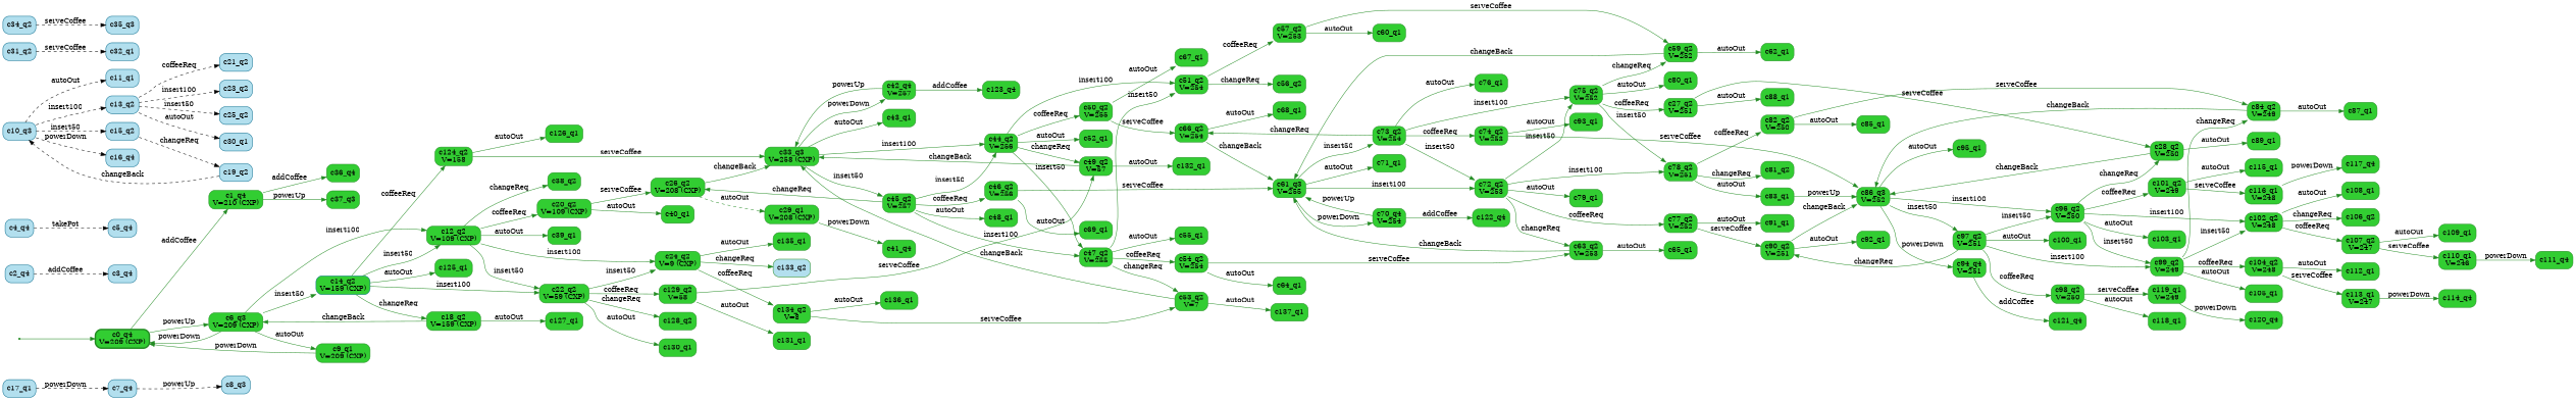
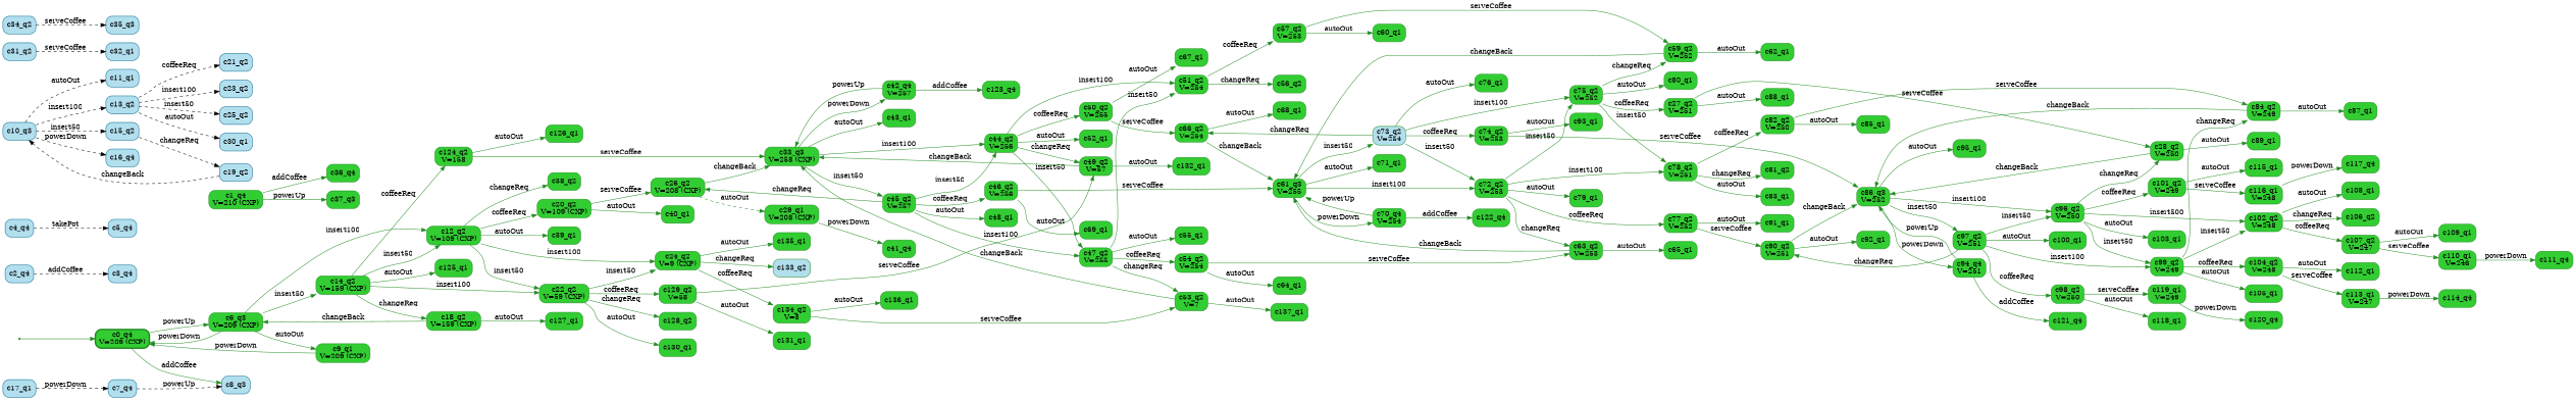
  digraph {
    rankdir=LR
    node [color=forestgreen shape=box fillcolor=limegreen style="rounded, filled"]
    edge [color=forestgreen]
    __invisible__ [shape=point fillcolor="" style=""]
    n2 [label="c0_q4\nV=209 (CXP)" penwidth=3]
    n3 [label="c1_q4\nV=210 (CXP)"]
    n4 [label="c6_q3\nV=209 (CXP)"]
    n5 [label=c36_q4]
    n6 [label=c37_q3]
    n7 [label="c9_q1\nV=209 (CXP)"]
    n8 [label="c12_q2\nV=109 (CXP)"]
-   n9 [color=deepskyblue4 label="c14_q2\nV=159 (CXP)"]
+   n9 [label="c14_q2\nV=159 (CXP)"]
    n10 [label="c20_q2\nV=109 (CXP)"]
    n11 [label=c38_q2]
    n12 [label="c24_q2\nV=9 (CXP)"]
    n13 [label="c22_q2\nV=59 (CXP)"]
    n14 [label=c39_q1]
    n15 [label="c18_q2\nV=159 (CXP)"]
    n16 [label="c124_q2\nV=158"]
    n17 [label=c125_q1]
    n18 [label="c26_q2\nV=208 (CXP)"]
    n19 [label=c40_q1]
    n20 [fillcolor=lightblue2 label=c133_q2]
    n21 [label="c134_q2\nV=8"]
    n22 [label=c135_q1]
    n23 [label=c128_q2]
    n24 [label="c129_q2\nV=58"]
    n25 [label=c130_q1]
    n26 [label="c29_q1\nV=208 (CXP)"]
    n27 [label="c33_q3\nV=258 (CXP)"]
    n28 [label=c41_q4]
    n29 [label="c42_q4\nV=257"]
    n30 [label=c43_q1]
    n31 [label="c44_q2\nV=256"]
    n32 [label="c45_q2\nV=257"]
    n33 [label=c123_q4]
    n34 [label="c49_q2\nV=57"]
    n35 [label="c50_q2\nV=255"]
    n36 [label="c51_q2\nV=254"]
    n37 [label="c47_q2\nV=255"]
    n38 [label=c52_q1]
    n39 [label="c46_q2\nV=256"]
    n40 [label=c48_q1]
    n41 [label=c132_q1]
    n42 [label="c66_q2\nV=254"]
    n43 [label=c67_q1]
    n44 [label=c56_q2]
    n45 [label="c57_q2\nV=253"]
    n46 [label="c53_q2\nV=7"]
    n47 [label="c54_q2\nV=254"]
    n48 [label=c55_q1]
    n49 [label="c61_q3\nV=255"]
    n50 [label=c68_q1]
    n51 [label="c70_q4\nV=254"]
    n52 [label=c71_q1]
    n53 [label="c72_q2\nV=253"]
-   n54 [label="c73_q2\nV=254"]
+   n54 [fillcolor=lightblue2 label="c73_q2\nV=254"]
    n55 [label=c122_q4]
    n56 [label="c63_q2\nV=253"]
    n57 [label="c77_q2\nV=252"]
    n58 [label="c78_q2\nV=251"]
    n59 [label="c75_q2\nV=252"]
    n60 [label=c79_q1]
    n61 [label="c74_q2\nV=253"]
    n62 [label=c76_q1]
    n63 [label=c65_q1]
    n64 [label="c90_q2\nV=251"]
    n65 [label=c91_q1]
    n66 [label=c81_q2]
    n67 [label="c82_q2\nV=250"]
    n68 [label=c83_q1]
    n69 [label="c59_q2\nV=252"]
    n70 [label="c27_q2\nV=251"]
    n71 [label=c80_q1]
    n72 [label="c86_q3\nV=252"]
    n73 [label=c92_q1]
    n74 [label="c94_q4\nV=251"]
    n75 [label=c95_q1]
    n76 [label="c96_q2\nV=250"]
    n77 [label="c97_q2\nV=251"]
    n78 [label=c121_q4]
    n79 [label="c28_q2\nV=250"]
    n80 [label="c101_q2\nV=249"]
    n81 [label="c102_q2\nV=248"]
    n82 [label="c99_q2\nV=249"]
    n83 [label=c103_q1]
    n84 [label="c98_q2\nV=250"]
    n85 [label=c100_q1]
    n86 [label=c89_q1]
    n87 [label=c115_q1]
    n88 [label="c116_q1\nV=248"]
    n89 [label=c106_q2]
    n90 [label="c107_q2\nV=247"]
    n91 [label=c108_q1]
    n92 [label="c84_q2\nV=249"]
    n93 [label="c104_q2\nV=248"]
    n94 [label=c105_q1]
    n95 [label=c117_q4]
    n96 [label=c109_q1]
    n97 [label="c110_q1\nV=246"]
    n98 [label=c111_q4]
    n99 [label=c87_q1]
    n100 [label=c112_q1]
    n101 [label="c113_q1\nV=247"]
    n102 [label=c114_q4]
    n103 [label=c118_q1]
    n104 [label="c119_q1\nV=249"]
    n105 [label=c120_q4]
    n106 [label=c85_q1]
    n107 [label=c62_q1]
    n108 [label=c88_q1]
    n109 [label=c93_q1]
    n110 [label=c60_q1]
    n111 [label=c137_q1]
    n112 [label=c64_q1]
    n113 [label=c69_q1]
    n114 [label=c136_q1]
    n115 [label=c131_q1]
    n116 [label=c127_q1]
    n117 [label=c126_q1]
    n118 [color=deepskyblue4 fillcolor=lightblue2 label=c2_q4]
    n119 [color=deepskyblue4 fillcolor=lightblue2 label=c3_q4]
    n120 [color=deepskyblue4 fillcolor=lightblue2 label=c4_q4]
    n121 [color=deepskyblue4 fillcolor=lightblue2 label=c5_q4]
    n122 [color=deepskyblue4 fillcolor=lightblue2 label=c7_q4]
    n123 [color=deepskyblue4 fillcolor=lightblue2 label=c8_q3]
    n124 [color=deepskyblue4 fillcolor=lightblue2 label=c10_q3]
    n125 [color=deepskyblue4 fillcolor=lightblue2 label=c11_q1]
    n126 [color=deepskyblue4 fillcolor=lightblue2 label=c13_q2]
    n127 [color=deepskyblue4 fillcolor=lightblue2 label=c15_q2]
    n128 [color=deepskyblue4 fillcolor=lightblue2 label=c16_q4]
    n129 [color=deepskyblue4 fillcolor=lightblue2 label=c21_q2]
    n130 [color=deepskyblue4 fillcolor=lightblue2 label=c23_q2]
    n131 [color=deepskyblue4 fillcolor=lightblue2 label=c25_q2]
    n132 [color=deepskyblue4 fillcolor=lightblue2 label=c30_q1]
    n133 [color=deepskyblue4 fillcolor=lightblue2 label=c19_q2]
    n134 [color=deepskyblue4 fillcolor=lightblue2 label=c17_q1]
    n135 [color=deepskyblue4 fillcolor=lightblue2 label=c31_q2]
    n136 [color=deepskyblue4 fillcolor=lightblue2 label=c32_q1]
    n137 [color=deepskyblue4 fillcolor=lightblue2 label=c34_q2]
    n138 [color=deepskyblue4 fillcolor=lightblue2 label=c35_q3]
    __invisible__ -> n2
-   n2 -> n3 [label=addCoffee]
+   n2 -> n123 [label=addCoffee]
    n2 -> n4 [label=powerUp]
    n3 -> n5 [label=addCoffee]
    n3 -> n6 [label=powerUp]
    n4 -> n2 [label=powerDown]
    n4 -> n7 [label=autoOut]
    n4 -> n8 [label=insert100]
    n4 -> n9 [label=insert50]
    n7 -> n2 [label=powerDown]
    n8 -> n10 [label=coffeeReq]
    n8 -> n11 [label=changeReq]
    n8 -> n12 [label=insert100]
    n8 -> n13 [label=insert50]
    n8 -> n14 [label=autoOut]
    n9 -> n8 [label=insert50]
    n9 -> n13 [label=insert100]
    n9 -> n15 [label=changeReq]
    n9 -> n16 [label=coffeeReq]
    n9 -> n17 [label=autoOut]
    n10 -> n18 [label=serveCoffee]
    n10 -> n19 [label=autoOut]
    n12 -> n20 [label=changeReq]
    n12 -> n21 [label=coffeeReq]
    n12 -> n22 [label=autoOut]
    n13 -> n12 [label=insert50]
    n13 -> n23 [label=changeReq]
    n13 -> n24 [label=coffeeReq]
    n13 -> n25 [label=autoOut]
    n15 -> n4 [label=changeBack]
    n15 -> n116 [label=autoOut]
    n16 -> n27 [label=serveCoffee]
    n16 -> n117 [label=autoOut]
    n18 -> n26 [label=autoOut style=dashed]
    n18 -> n27 [label=changeBack]
    n21 -> n46 [label=serveCoffee]
    n21 -> n114 [label=autoOut]
    n24 -> n34 [label=serveCoffee]
    n24 -> n115 [label=autoOut]
    n26 -> n28 [label=powerDown]
    n27 -> n29 [label=powerDown]
    n27 -> n30 [label=autoOut]
    n27 -> n31 [label=insert100]
    n27 -> n32 [label=insert50]
    n29 -> n27 [label=powerUp]
    n29 -> n33 [label=addCoffee]
    n31 -> n34 [label=changeReq]
    n31 -> n35 [label=coffeeReq]
    n31 -> n36 [label=insert100]
    n31 -> n37 [label=insert50]
    n31 -> n38 [label=autoOut]
    n32 -> n18 [label=changeReq]
    n32 -> n31 [label=insert50]
    n32 -> n37 [label=insert100]
    n32 -> n39 [label=coffeeReq]
    n32 -> n40 [label=autoOut]
    n34 -> n27 [label=changeBack]
    n34 -> n41 [label=autoOut]
    n35 -> n42 [label=serveCoffee]
    n35 -> n43 [label=autoOut]
    n36 -> n44 [label=changeReq]
    n36 -> n45 [label=coffeeReq]
    n37 -> n36 [label=insert50]
    n37 -> n46 [label=changeReq]
    n37 -> n47 [label=coffeeReq]
    n37 -> n48 [label=autoOut]
    n39 -> n49 [label=serveCoffee]
    n39 -> n113 [label=autoOut]
    n42 -> n49 [label=changeBack]
    n42 -> n50 [label=autoOut]
    n45 -> n69 [label=serveCoffee]
    n45 -> n110 [label=autoOut]
    n46 -> n27 [label=changeBack]
    n46 -> n111 [label=autoOut]
    n47 -> n56 [label=serveCoffee]
    n47 -> n112 [label=autoOut]
    n49 -> n51 [label=powerDown]
    n49 -> n52 [label=autoOut]
    n49 -> n53 [label=insert100]
    n49 -> n54 [label=insert50]
    n51 -> n49 [label=powerUp]
    n51 -> n55 [label=addCoffee]
    n53 -> n56 [label=changeReq]
    n53 -> n57 [label=coffeeReq]
    n53 -> n58 [label=insert100]
    n53 -> n59 [label=insert50]
    n53 -> n60 [label=autoOut]
    n54 -> n42 [label=changeReq]
    n54 -> n53 [label=insert50]
    n54 -> n59 [label=insert100]
    n54 -> n61 [label=coffeeReq]
    n54 -> n62 [label=autoOut]
    n56 -> n49 [label=changeBack]
    n56 -> n63 [label=autoOut]
    n57 -> n64 [label=serveCoffee]
    n57 -> n65 [label=autoOut]
    n58 -> n66 [label=changeReq]
    n58 -> n67 [label=coffeeReq]
    n58 -> n68 [label=autoOut]
    n59 -> n58 [label=insert50]
    n59 -> n69 [label=changeReq]
    n59 -> n70 [label=coffeeReq]
    n59 -> n71 [label=autoOut]
    n61 -> n72 [label=serveCoffee]
    n61 -> n109 [label=autoOut]
    n64 -> n72 [label=changeBack]
    n64 -> n73 [label=autoOut]
    n67 -> n92 [label=serveCoffee]
    n67 -> n106 [label=autoOut]
    n69 -> n49 [label=changeBack]
    n69 -> n107 [label=autoOut]
    n70 -> n79 [label=serveCoffee]
    n70 -> n108 [label=autoOut]
    n72 -> n74 [label=powerDown]
    n72 -> n75 [label=autoOut]
    n72 -> n76 [label=insert100]
    n72 -> n77 [label=insert50]
-   n68 -> n72 [label=powerUp]
+   n74 -> n72 [label=powerUp]
    n74 -> n78 [label=addCoffee]
    n76 -> n79 [label=changeReq]
    n76 -> n80 [label=coffeeReq]
-   n76 -> n81 [label=insert100]
+   n76 -> n81 [label=insert500]
    n76 -> n82 [label=insert50]
    n76 -> n83 [label=autoOut]
    n77 -> n64 [label=changeReq]
    n77 -> n76 [label=insert50]
    n77 -> n82 [label=insert100]
    n77 -> n84 [label=coffeeReq]
    n77 -> n85 [label=autoOut]
    n79 -> n72 [label=changeBack]
    n79 -> n86 [label=autoOut]
    n80 -> n87 [label=autoOut]
    n80 -> n88 [label=serveCoffee]
    n81 -> n89 [label=changeReq]
    n81 -> n90 [label=coffeeReq]
    n81 -> n91 [label=autoOut]
    n82 -> n81 [label=insert50]
    n82 -> n92 [label=changeReq]
    n82 -> n93 [label=coffeeReq]
    n82 -> n94 [label=autoOut]
    n84 -> n103 [label=autoOut]
    n84 -> n104 [label=serveCoffee]
    n88 -> n95 [label=powerDown]
    n90 -> n96 [label=autoOut]
    n90 -> n97 [label=serveCoffee]
    n92 -> n72 [label=changeBack]
    n92 -> n99 [label=autoOut]
    n93 -> n100 [label=autoOut]
    n93 -> n101 [label=serveCoffee]
    n97 -> n98 [label=powerDown]
    n101 -> n102 [label=powerDown]
    n104 -> n105 [label=powerDown]
    n118 -> n119 [color=black label=addCoffee style=dashed]
    n120 -> n121 [color=black label=takePot style=dashed]
    n122 -> n123 [color=black label=powerUp style=dashed]
    n124 -> n125 [color=black label=autoOut style=dashed]
    n124 -> n126 [color=black label=insert100 style=dashed]
    n124 -> n127 [color=black label=insert50 style=dashed]
    n124 -> n128 [color=black label=powerDown style=dashed]
    n126 -> n129 [color=black label=coffeeReq style=dashed]
    n126 -> n130 [color=black label=insert100 style=dashed]
    n126 -> n131 [color=black label=insert50 style=dashed]
    n126 -> n132 [color=black label=autoOut style=dashed]
    n127 -> n133 [color=black label=changeReq style=dashed]
    n133 -> n124 [color=black label=changeBack style=dashed]
    n134 -> n122 [color=black label=powerDown style=dashed]
    n135 -> n136 [color=black label=serveCoffee style=dashed]
    n137 -> n138 [color=black label=serveCoffee style=dashed]
  }
